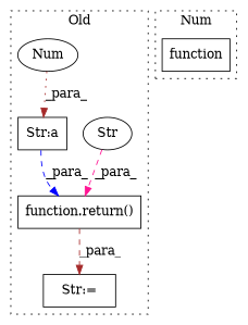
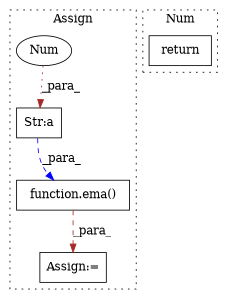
  digraph {
    node [l=3 shape=box]
    edge [color=brown style=dashed]
-   n1 [a=75 l="4,1" label="function.return()" s="3133,3320"]
-   n2 [a=66 l=17 label=Str s=3191 shape=ellipse]
+   n1 [a=75 l="4,1" label="function.ema()" s="3133,3320"]
    n3 [a=82 label="Str:a" s=3159]
    n4 [a=76 l=1 label=Num s=3158 shape=ellipse]
-   n5 [a=68 label="Str:=" s=3130]
-   n6 [a=93 l=7 label=function s=4326]
+   n5 [a=68 label="Assign:=" s=3130]
+   n6 [a=93 l=7 label=return s=4326]
    subgraph cluster_1 {
-     label=Old
+     label=Assign
      style=dotted
      n1
-     n2
      n3
      n4
      n5
    }
    subgraph cluster_2 {
      label=Num
      style=dotted
      n6
    }
    n1 -> n5 [label=_para_]
-   n2 -> n1 [color=deeppink label=_para_]
    n3 -> n1 [color=blue label=_para_]
    n4 -> n3 [label=_para_ style=dotted]
  }
